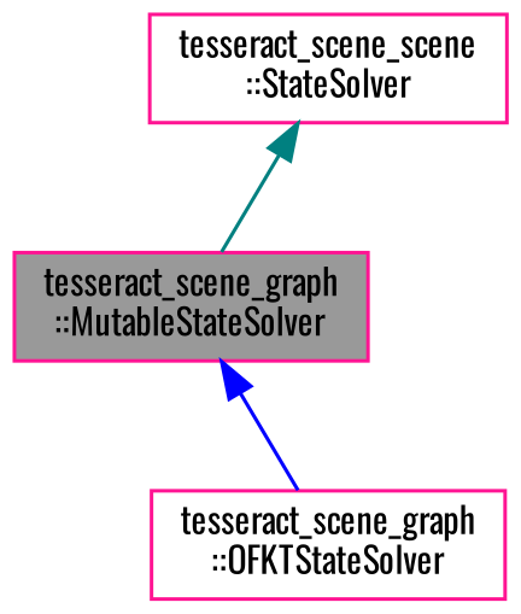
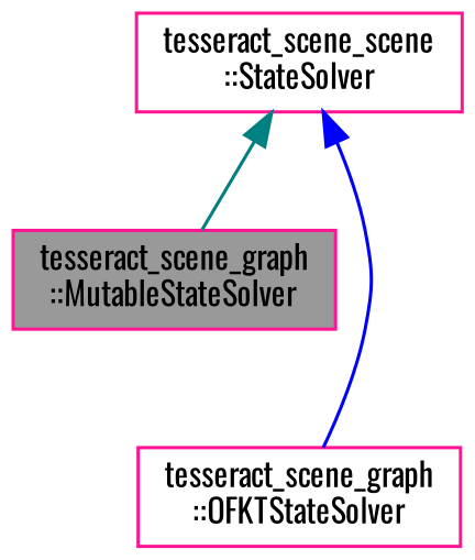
  digraph {
    fontname=Oswald
    node [color=deeppink fillcolor=white fontname=Oswald fontsize=10 shape=box style=filled]
    edge [dir=back fontname=Oswald fontsize=10 labelfontname=Helvetica labelfontsize=10 style=solid]
    n1 [fillcolor=grey60 fontcolor=black height=0.2 label="tesseract_scene_graph\l::MutableStateSolver" width=0.4]
    n2 [height=0.2 label="tesseract_scene_graph\l::OFKTStateSolver" width=0.4]
    n3 [height=0.2 label="tesseract_scene_scene\l::StateSolver" width=0.4]
-   n1 -> n2 [color=blue]
+   n3 -> n2 [color=blue]
    n3 -> n1 [color=teal]
  }
